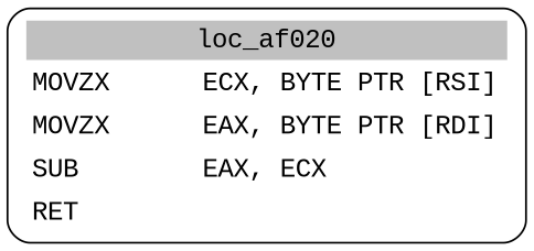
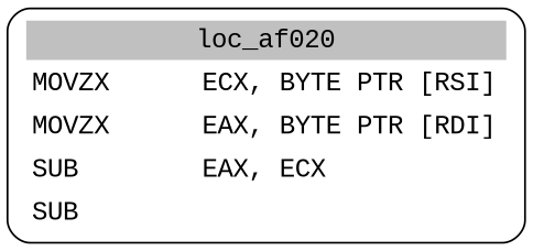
  digraph {
-   n1 [fontname="Courier New" label=<<table border="0" cellborder="0" cellpadding="3"><tr><td align="center" colspan="2" bgcolor="grey">loc_af020</td></tr><tr><td align="left">MOVZX      ECX, BYTE PTR [RSI]</td></tr><tr><td align="left">MOVZX      EAX, BYTE PTR [RDI]</td></tr><tr><td align="left">SUB        EAX, ECX</td></tr><tr><td align="left">RET        </td></tr></table>> shape=Mrecord]
+   n1 [fontname="Courier New" label=<<table border="0" cellborder="0" cellpadding="3"><tr><td align="center" colspan="2" bgcolor="grey">loc_af020</td></tr><tr><td align="left">MOVZX      ECX, BYTE PTR [RSI]</td></tr><tr><td align="left">MOVZX      EAX, BYTE PTR [RDI]</td></tr><tr><td align="left">SUB        EAX, ECX</td></tr><tr><td align="left">SUB        </td></tr></table>> shape=Mrecord]
  }
